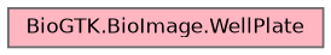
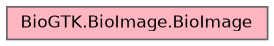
  digraph {
    rankdir=TB
-   n1 [color=grey40 fillcolor=lightpink fontname=Helvetica fontsize=10 height=0.2 label="BioGTK.BioImage.WellPlate" shape=box style=filled width=0.4]
+   n1 [color=grey40 fillcolor=lightpink fontname=Helvetica fontsize=10 height=0.2 label="BioGTK.BioImage.BioImage" shape=box style=filled width=0.4]
  }
